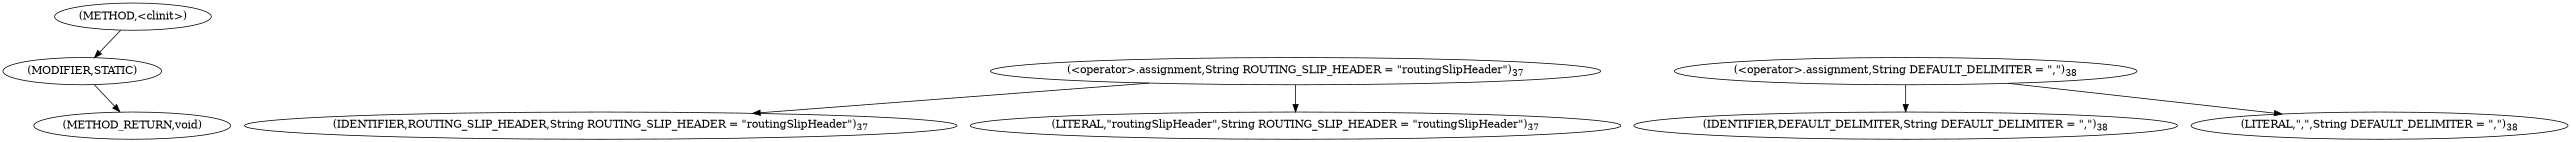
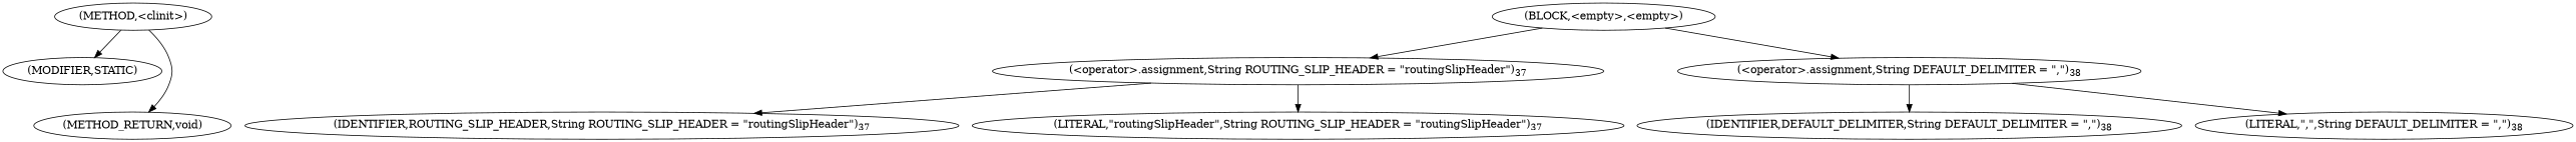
  digraph {
    n1 [label=<(METHOD,&lt;clinit&gt;)>]
    n2 [label=<(MODIFIER,STATIC)>]
    n3 [label=<(METHOD_RETURN,void)>]
+   n4 [label=<(BLOCK,&lt;empty&gt;,&lt;empty&gt;)>]
    n5 [label=<(&lt;operator&gt;.assignment,String ROUTING_SLIP_HEADER = &quot;routingSlipHeader&quot;)<SUB>37</SUB>>]
    n6 [label=<(&lt;operator&gt;.assignment,String DEFAULT_DELIMITER = &quot;,&quot;)<SUB>38</SUB>>]
    n7 [label=<(IDENTIFIER,ROUTING_SLIP_HEADER,String ROUTING_SLIP_HEADER = &quot;routingSlipHeader&quot;)<SUB>37</SUB>>]
    n8 [label=<(LITERAL,&quot;routingSlipHeader&quot;,String ROUTING_SLIP_HEADER = &quot;routingSlipHeader&quot;)<SUB>37</SUB>>]
    n9 [label=<(IDENTIFIER,DEFAULT_DELIMITER,String DEFAULT_DELIMITER = &quot;,&quot;)<SUB>38</SUB>>]
    n10 [label=<(LITERAL,&quot;,&quot;,String DEFAULT_DELIMITER = &quot;,&quot;)<SUB>38</SUB>>]
    n1 -> n2
-   n2 -> n3
+   n1 -> n3
+   n4 -> n5
+   n4 -> n6
    n5 -> n7
    n5 -> n8
    n6 -> n9
    n6 -> n10
  }
